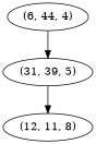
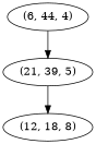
  digraph {
    "(6, 44, 4)"
-   "(31, 39, 5)"
-   "(12, 18, 8)" [label="(12, 11, 8)"]
+   "(31, 39, 5)" [label="(21, 39, 5)"]
+   "(12, 18, 8)"
    "(6, 44, 4)" -> "(31, 39, 5)"
    "(31, 39, 5)" -> "(12, 18, 8)"
  }
